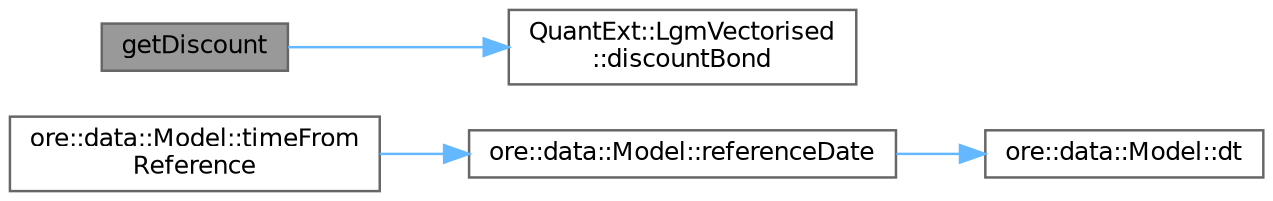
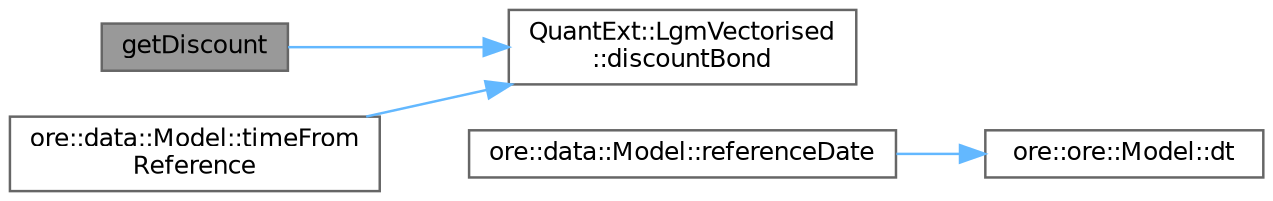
  digraph {
    rankdir=LR
    node [color=grey40 fillcolor=white fontname=Helvetica fontsize=10 shape=box style=filled]
    edge [color=steelblue1 fontname=Helvetica fontsize=10 labelfontname=Helvetica labelfontsize=10 style=solid]
    n1 [color=gray40 fillcolor=grey60 fontcolor=black height=0.2 label=getDiscount width=0.4]
    n2 [height=0.2 label="QuantExt::LgmVectorised\l::discountBond" width=0.4]
    n3 [height=0.2 label="ore::data::Model::timeFrom\lReference" width=0.4]
    n4 [height=0.2 label="ore::data::Model::referenceDate" width=0.4]
-   n5 [height=0.2 label="ore::data::Model::dt" width=0.4]
+   n5 [height=0.2 label="ore::ore::Model::dt" width=0.4]
    n1 -> n2
-   n3 -> n4
+   n3 -> n2
    n4 -> n5
  }
